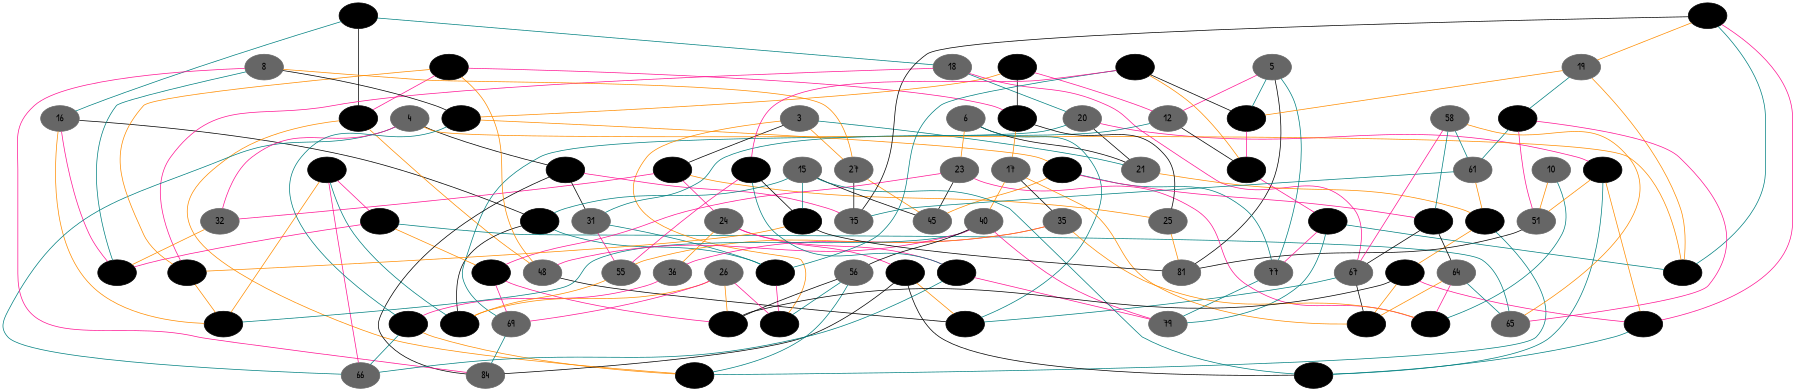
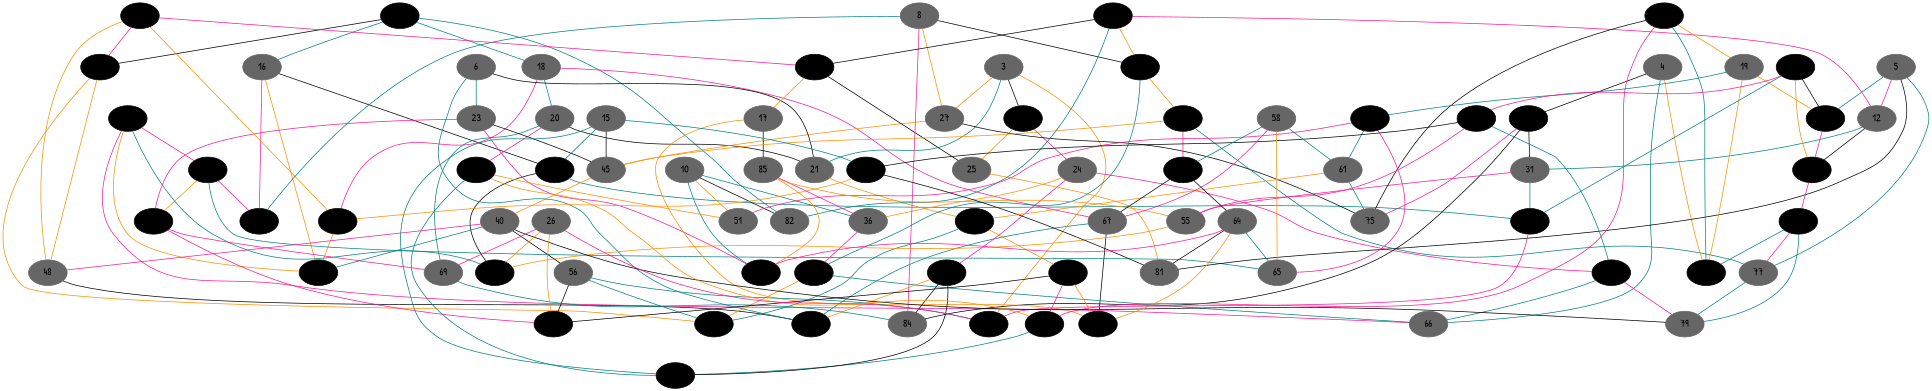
  graph {
    fontname="Patrick Hand"
    node [color=gray40 fontname="Patrick Hand" style=filled]
    edge [color=teal fontname="Patrick Hand"]
    16
    1 [color=black]
    18
    47 [color=black]
+   82
    54 [color=black]
    53 [color=black]
    39 [color=black]
    52 [color=black]
    20
    67
    48
    80 [color=black]
    2 [color=black]
    38 [color=black]
    57 [color=black]
    66
    63 [color=black]
    65
    3
    13 [color=black]
    21
    27
    78 [color=black]
-   32
    24
    25
    68 [color=black]
    75
    45
    4
    28 [color=black]
    59 [color=black]
    84
    31
    5
    12
    29 [color=black]
    77
    81
    34 [color=black]
    79
    6
    23
    83 [color=black]
    74 [color=black]
    7 [color=black]
    14 [color=black]
    17
    8
    42 [color=black]
    44 [color=black]
    43 [color=black]
    9 [color=black]
    10
    36
    51
    11 [color=black]
    19
    71 [color=black]
    30 [color=black]
    76 [color=black]
    50 [color=black]
    55
    46 [color=black]
    49 [color=black]
    62 [color=black]
-   35
+   35 [label=85]
    40
    72 [color=black]
    15
    41 [color=black]
    56
    37 [color=black]
    69
    61
    70 [color=black]
    22 [color=black]
    33 [color=black]
    73 [color=black]
    26
    60 [color=black]
    64
    58
    16 -- 54 [color=darkorange]
    16 -- 53 [color=deeppink]
    16 -- 39 [color=black]
    1 -- 16
    1 -- 18
    1 -- 47 [color=black]
+   1 -- 82
    18 -- 52 [color=deeppink]
    18 -- 20
    18 -- 67 [color=deeppink]
    47 -- 48 [color=darkorange]
    47 -- 80 [color=darkorange]
    39 -- 57 [color=black]
    39 -- 50
    52 -- 54 [color=darkorange]
    20 -- 21 [color=black]
    20 -- 37 [color=deeppink]
    20 -- 69
    67 -- 83
    67 -- 72 [color=black]
    48 -- 83 [color=black]
    2 -- 54 [color=darkorange]
    2 -- 38 [color=deeppink]
    2 -- 57
    2 -- 66 [color=deeppink]
    38 -- 53 [color=deeppink]
    38 -- 63 [color=darkorange]
    38 -- 65
    63 -- 69 [color=deeppink]
    63 -- 73 [color=deeppink]
    3 -- 13 [color=black]
    3 -- 21
    3 -- 27 [color=darkorange]
    3 -- 78 [color=darkorange]
-   13 -- 32 [color=deeppink]
    13 -- 24 [color=deeppink]
    13 -- 25 [color=darkorange]
    21 -- 68 [color=darkorange]
    27 -- 75 [color=black]
    27 -- 45 [color=darkorange]
-   32 -- 53 [color=darkorange]
    24 -- 36 [color=darkorange]
    24 -- 49 [color=deeppink]
    24 -- 62 [color=deeppink]
    25 -- 81 [color=darkorange]
    68 -- 80
    68 -- 70 [color=darkorange]
    4 -- 66
-   4 -- 32 [color=deeppink]
    4 -- 28 [color=black]
    4 -- 59 [color=darkorange]
    28 -- 75 [color=deeppink]
    28 -- 84 [color=black]
    28 -- 31 [color=black]
    31 -- 50
    31 -- 55 [color=deeppink]
    5 -- 12 [color=deeppink]
    5 -- 29
    5 -- 77
    5 -- 81 [color=black]
    12 -- 31
    12 -- 34 [color=black]
    29 -- 34 [color=deeppink]
    77 -- 79
    34 -- 46 [color=deeppink]
    6 -- 21 [color=black]
-   6 -- 23 [color=darkorange]
+   6 -- 23
    6 -- 83
    23 -- 63 [color=deeppink]
    23 -- 45 [color=black]
    23 -- 74 [color=deeppink]
    7 -- 47 [color=deeppink]
    7 -- 52 [color=darkorange]
    7 -- 48 [color=darkorange]
    7 -- 14 [color=deeppink]
    14 -- 25 [color=black]
    14 -- 17 [color=darkorange]
    17 -- 35 [color=black]
-   17 -- 40 [color=darkorange]
+   45 -- 40 [color=darkorange]
    17 -- 72 [color=darkorange]
    8 -- 53
    8 -- 27 [color=darkorange]
    8 -- 84 [color=deeppink]
    8 -- 42 [color=black]
    42 -- 44
    42 -- 43 [color=darkorange]
    44 -- 80 [color=darkorange]
    44 -- 66
    43 -- 45 [color=darkorange]
    43 -- 77
    43 -- 60 [color=deeppink]
+   9 -- 82
    9 -- 12 [color=deeppink]
    9 -- 14 [color=black]
    9 -- 42 [color=darkorange]
+   10 -- 82 [color=black]
    10 -- 74
+   10 -- 36
    10 -- 51 [color=darkorange]
    36 -- 44 [color=deeppink]
-   51 -- 81 [color=black]
+   64 -- 81 [color=black]
    11 -- 75 [color=black]
    11 -- 59
    11 -- 19 [color=darkorange]
    11 -- 71 [color=deeppink]
    19 -- 59 [color=darkorange]
    19 -- 29 [color=darkorange]
    19 -- 30
    71 -- 76
    30 -- 65 [color=deeppink]
    30 -- 51 [color=deeppink]
    30 -- 61
    50 -- 78 [color=deeppink]
    55 -- 57 [color=darkorange]
    46 -- 59
    46 -- 77 [color=deeppink]
    46 -- 79
    49 -- 84 [color=black]
    49 -- 83 [color=darkorange]
    49 -- 76 [color=black]
    62 -- 66
    62 -- 79 [color=deeppink]
    35 -- 74 [color=darkorange]
    35 -- 36 [color=deeppink]
    35 -- 55 [color=darkorange]
    40 -- 54
    40 -- 48 [color=deeppink]
-   40 -- 79 [color=deeppink]
+   40 -- 79 [color=black]
    40 -- 56 [color=black]
    15 -- 39
    15 -- 45 [color=black]
    15 -- 76
    15 -- 41
    41 -- 52 [color=darkorange]
    41 -- 81 [color=black]
    56 -- 80
    56 -- 78
    56 -- 73 [color=black]
    37 -- 51 [color=darkorange]
    37 -- 71 [color=darkorange]
    37 -- 76
    69 -- 84
    61 -- 68 [color=darkorange]
    61 -- 75
    70 -- 71 [color=deeppink]
    70 -- 72 [color=darkorange]
    70 -- 73 [color=black]
    22 -- 29 [color=black]
    22 -- 34 [color=darkorange]
    22 -- 50
    22 -- 33 [color=deeppink]
    33 -- 55 [color=deeppink]
    33 -- 62
    33 -- 41 [color=black]
    26 -- 57 [color=darkorange]
    26 -- 78 [color=deeppink]
    26 -- 69 [color=deeppink]
    26 -- 73 [color=darkorange]
    60 -- 67 [color=black]
    60 -- 64 [color=black]
    64 -- 65
    64 -- 74 [color=deeppink]
    64 -- 72 [color=darkorange]
    58 -- 67 [color=deeppink]
    58 -- 65 [color=darkorange]
    58 -- 61
    58 -- 60
  }
